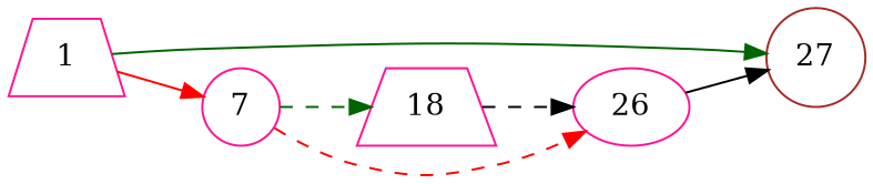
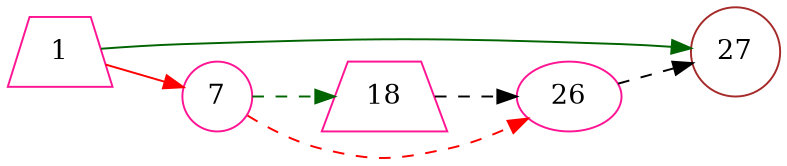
  strict digraph {
    rankdir=LR
    node [color=deeppink shape=trapezium]
    edge [style=dashed]
    1 [entry=true]
    27 [color=brown shape=circle]
    7 [shape=circle]
    18
    26 [shape=ellipse]
    1 -> 27 [color=darkgreen cond=true style=solid]
    1 -> 7 [color=red cond=false style=solid]
    7 -> 18 [color=darkgreen cond=true]
    7 -> 26 [color=red cond=false]
    18 -> 26
-   26 -> 27 [style=solid]
+   26 -> 27
  }
